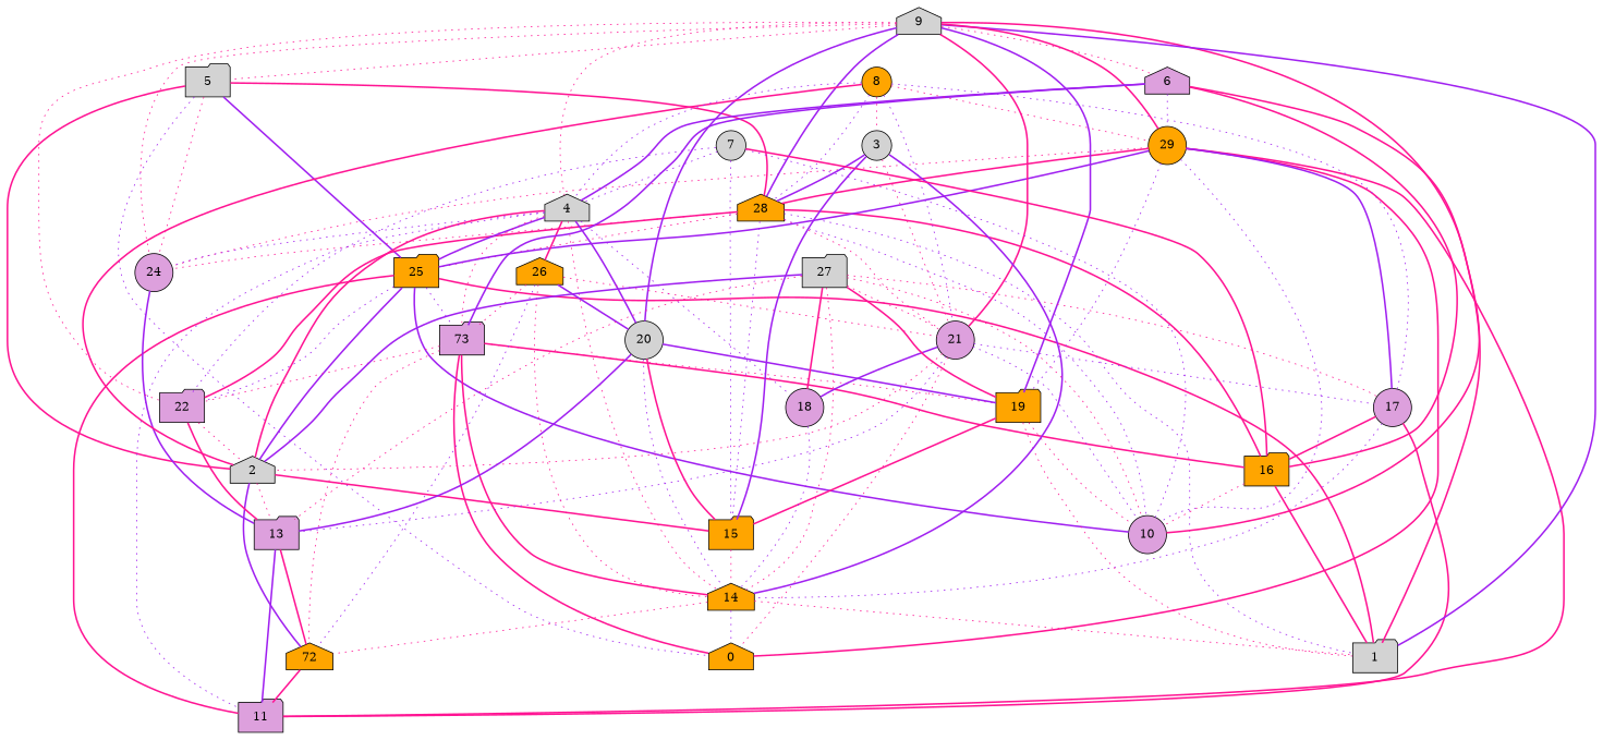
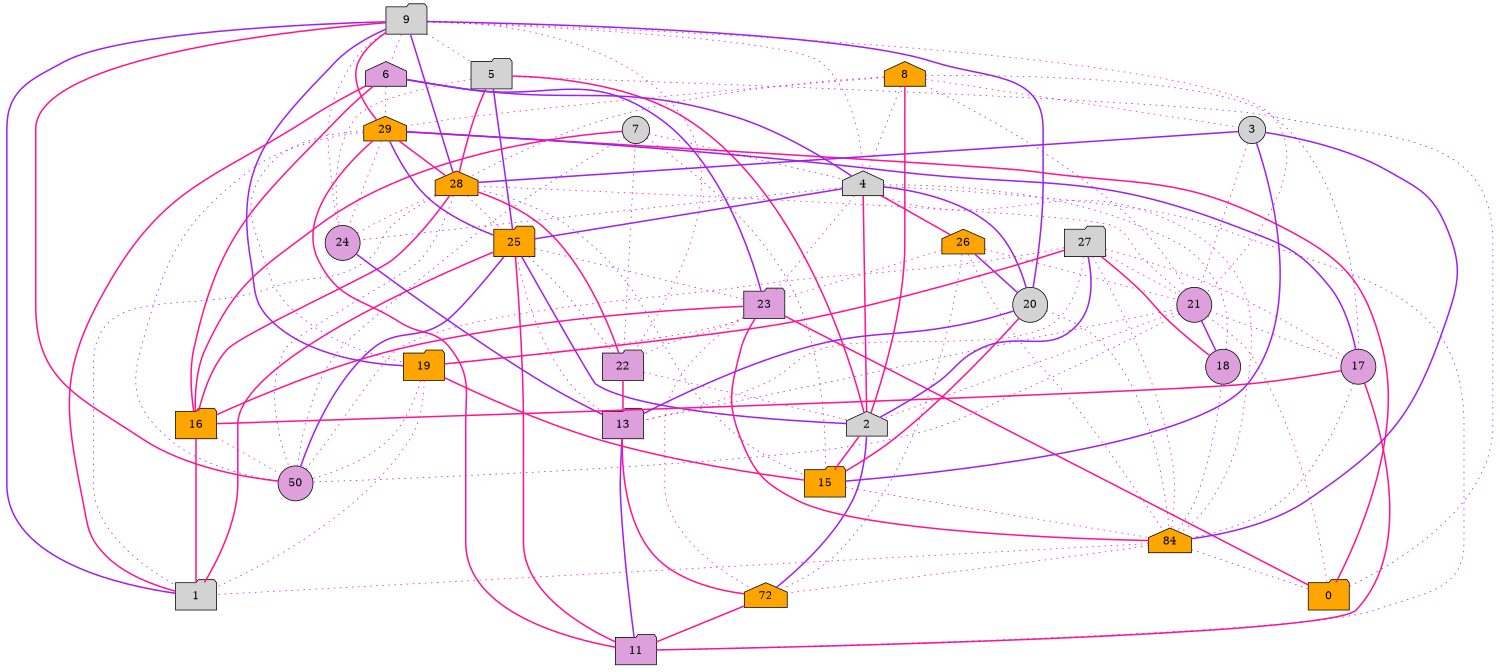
  digraph {
    node [fillcolor=orange shape=folder style=filled]
    edge [color=deeppink dir=none style=dotted]
    5 [fillcolor=lightgrey]
    25
    28 [shape=house]
-   0 [shape=house]
+   0
    24 [fillcolor=plum shape=circle]
    2 [fillcolor=lightgrey shape=house]
-   10 [fillcolor=plum shape=circle]
+   10 [fillcolor=plum shape=circle label=50]
    11 [fillcolor=plum]
    22 [fillcolor=plum]
    1 [fillcolor=lightgrey]
-   23 [fillcolor=plum label=73]
+   23 [fillcolor=plum]
    21 [fillcolor=plum shape=circle]
    16
    15
-   29 [shape=circle]
+   29 [shape=house]
    17 [fillcolor=plum shape=circle]
    19
-   14 [shape=house]
+   14 [shape=house label=84]
    13 [fillcolor=plum]
    n20 [label=72 shape=house]
-   9 [fillcolor=lightgrey shape=house]
+   9 [fillcolor=lightgrey]
    4 [fillcolor=lightgrey shape=house]
    20 [fillcolor=lightgrey shape=circle]
    6 [fillcolor=plum shape=house]
    18 [fillcolor=plum shape=circle]
    26 [shape=house]
    3 [fillcolor=lightgrey shape=circle]
-   8 [shape=circle]
+   8 [shape=house]
    27 [fillcolor=lightgrey]
    7 [fillcolor=lightgrey shape=circle]
    subgraph sub_1 {
      5
      25
      28
      0
      24
      2
      10
      11
      22
      1
      23
      21
      16
      15
      29
      17
      19
      14
      13
      n20
      9
      4
      20
      6
      18
      26
      3
      8
      27
      7
    }
    5 -> 25 [color=purple style=bold]
    5 -> 28 [style=bold]
    5 -> 0 [color=purple]
    5 -> 24
    5 -> 2 [style=bold]
    25 -> 2 [color=purple style=bold]
    25 -> 10 [color=purple style=bold]
    25 -> 11 [style=bold]
    25 -> 22 [color=purple]
    25 -> 1 [style=bold]
    25 -> 23 [color=purple]
    28 -> 25
    28 -> 24
    28 -> 10 [color=purple]
    28 -> 22 [style=bold]
    28 -> 1 [color=purple]
    28 -> 21
    28 -> 16 [style=bold]
    28 -> 15 [color=purple]
    24 -> 13 [color=purple style=bold]
    2 -> 15 [style=bold]
-   2 -> 13
+   25 -> 13
    2 -> n20 [color=purple style=bold]
    22 -> 2
    22 -> 13 [style=bold]
    23 -> 0 [style=bold]
    23 -> 22
    23 -> 16 [style=bold]
    23 -> 19
    23 -> 14 [style=bold]
    23 -> n20
    21 -> 0
    21 -> 2
    21 -> 10 [color=purple]
    21 -> 17 [color=purple]
    21 -> 13 [color=purple]
    21 -> 18 [color=purple style=bold]
    16 -> 10
    16 -> 1 [style=bold]
    15 -> 14
    29 -> 25 [color=purple style=bold]
    29 -> 28 [style=bold]
    29 -> 0 [style=bold]
    29 -> 24
    29 -> 10 [color=purple]
    29 -> 11 [style=bold]
    29 -> 17 [color=purple style=bold]
    29 -> 19 [color=purple]
    17 -> 11 [style=bold]
    17 -> 16 [style=bold]
    17 -> 14 [color=purple]
    19 -> 10
    19 -> 1
    19 -> 15 [style=bold]
    14 -> 0 [color=purple]
    14 -> 1
    14 -> n20
    13 -> 11 [color=purple style=bold]
    13 -> n20 [style=bold]
    n20 -> 11 [style=bold]
    9 -> 5
    9 -> 28 [color=purple style=bold]
    9 -> 24
    9 -> 10 [style=bold]
    9 -> 22
    9 -> 1 [color=purple style=bold]
-   9 -> 21 [style=bold]
+   9 -> 21
    9 -> 29 [style=bold]
    9 -> 19 [color=purple style=bold]
    9 -> 4
    9 -> 20 [color=purple style=bold]
    9 -> 6
    4 -> 25 [color=purple style=bold]
    4 -> 24 [color=purple]
    4 -> 2 [style=bold]
    4 -> 11 [color=purple]
    4 -> 23
    4 -> 14
    4 -> 20 [color=purple style=bold]
    4 -> 18 [color=purple]
    4 -> 26 [style=bold]
    20 -> 15 [style=bold]
-   20 -> 19 [color=purple style=bold]
    20 -> 14 [color=purple]
    20 -> 13 [color=purple style=bold]
    6 -> 1 [style=bold]
    6 -> 23 [color=purple style=bold]
    6 -> 16 [style=bold]
    6 -> 29 [color=purple]
    6 -> 4 [color=purple style=bold]
    18 -> 14 [color=purple]
    26 -> 23
    26 -> 21
    26 -> 14
    26 -> n20 [color=purple]
    26 -> 20 [color=purple style=bold]
    3 -> 28 [color=purple style=bold]
    3 -> 21
    3 -> 15 [color=purple style=bold]
    3 -> 14 [color=purple style=bold]
    8 -> 28 [color=purple]
    8 -> 2 [style=bold]
    8 -> 21 [color=purple]
    8 -> 29
    8 -> 17 [color=purple]
    8 -> 4 [color=purple]
    8 -> 3
    27 -> 2 [color=purple style=bold]
    27 -> 10
    27 -> 21
    27 -> 17
    27 -> 19 [style=bold]
    27 -> 14
    27 -> 13
    27 -> 18 [style=bold]
    7 -> 10 [color=purple]
    7 -> 22 [color=purple]
    7 -> 16 [style=bold]
    7 -> 15 [color=purple]
    7 -> 4 [color=purple]
  }
